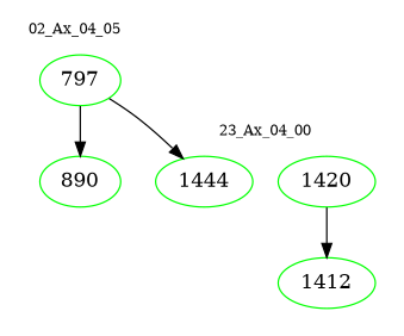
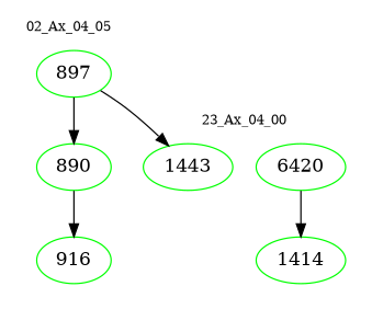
  digraph {
    node [color=green]
    edge [color=black]
-   n1 [label=1420]
-   n2 [label=1412]
-   n3 [label=1444]
-   n4 [label=797]
+   n1 [label=6420]
+   n2 [label=1414]
+   n3 [label=1443]
+   n4 [label=897]
    n5 [label=890]
+   n6 [label=916]
    subgraph cluster_1 {
      color=white
      fontsize=10
      label="23_Ax_04_00"
      n1
      n2
      n3
    }
    subgraph cluster_2 {
      color=white
      fontsize=10
      label="02_Ax_04_05"
      n4
      n5
+     n6
    }
    n1 -> n2
    n4 -> n3
    n4 -> n5
+   n5 -> n6
  }
